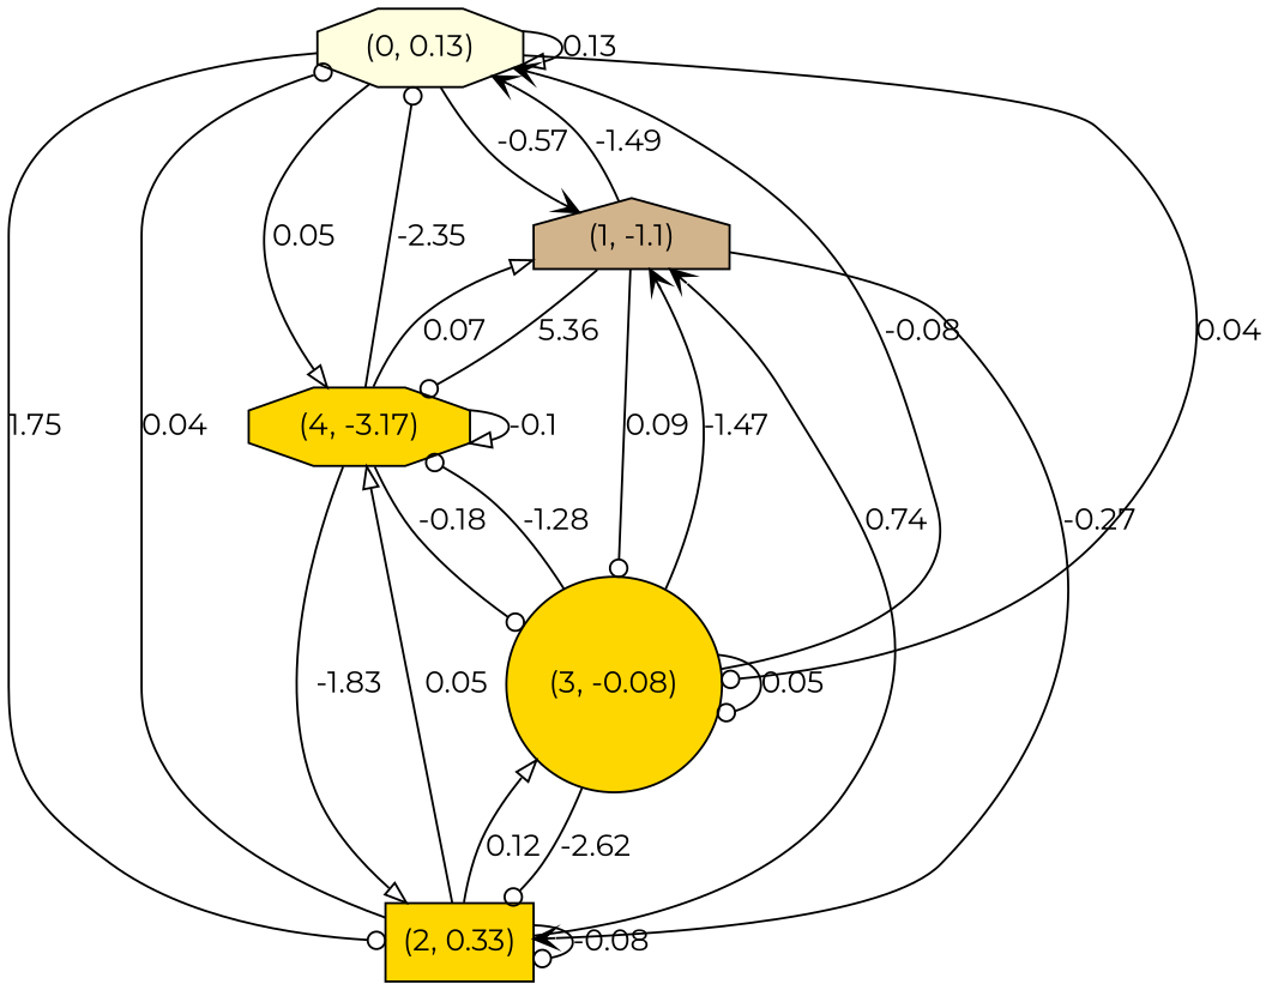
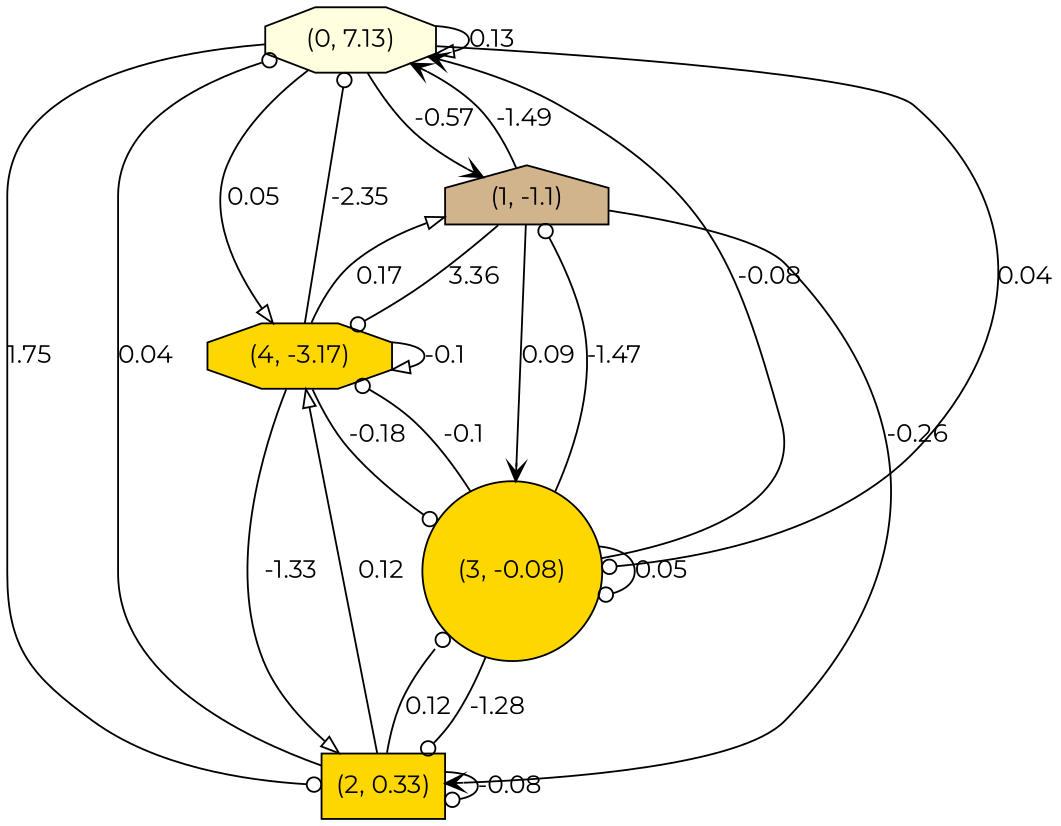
  digraph {
    fontname=Montserrat
    node [fillcolor=gold fontname=Montserrat shape=octagon style=filled]
    edge [arrowhead=odot fontname=Montserrat]
-   n1 [fillcolor=lightyellow label="(0, 0.13)"]
+   n1 [fillcolor=lightyellow label="(0, 7.13)"]
    n2 [fillcolor=tan label="(1, -1.1)" shape=house]
    n3 [label="(2, 0.33)" shape=box]
    n4 [label="(3, -0.08)" shape=circle]
    n5 [label="(4, -3.17)"]
    n1 -> n1 [arrowhead=onormal label=0.13]
    n1 -> n2 [arrowhead=vee label=-0.57]
    n1 -> n3 [label=1.75]
    n1 -> n4 [label=0.04]
    n1 -> n5 [arrowhead=onormal label=0.05]
    n2 -> n1 [arrowhead=vee label=-1.49]
-   n2 -> n3 [arrowhead=vee label=-0.27]
-   n2 -> n4 [label=0.09]
-   n2 -> n5 [label=5.36]
+   n2 -> n3 [arrowhead=vee label=-0.26]
+   n2 -> n4 [arrowhead=vee label=0.09]
+   n2 -> n5 [label=3.36]
    n3 -> n1 [label=0.04]
-   n3 -> n2 [arrowhead=vee label=0.74]
    n3 -> n3 [label=-0.08]
-   n3 -> n4 [arrowhead=onormal label=0.12]
-   n3 -> n5 [arrowhead=onormal label=0.05]
+   n3 -> n4 [label=0.12]
+   n3 -> n5 [arrowhead=onormal label=0.12]
    n4 -> n1 [arrowhead=vee label=-0.08]
-   n4 -> n2 [arrowhead=vee label=-1.47]
-   n4 -> n3 [label=-2.62]
+   n4 -> n2 [label=-1.47]
+   n4 -> n3 [label=-1.28]
    n4 -> n4 [label=0.05]
-   n4 -> n5 [label=-1.28]
+   n4 -> n5 [label=-0.1]
    n5 -> n1 [label=-2.35]
-   n5 -> n2 [arrowhead=onormal label=0.07]
-   n5 -> n3 [arrowhead=onormal label=-1.83]
+   n5 -> n2 [arrowhead=onormal label=0.17]
+   n5 -> n3 [arrowhead=onormal label=-1.33]
    n5 -> n4 [label=-0.18]
    n5 -> n5 [arrowhead=onormal label=-0.1]
  }
